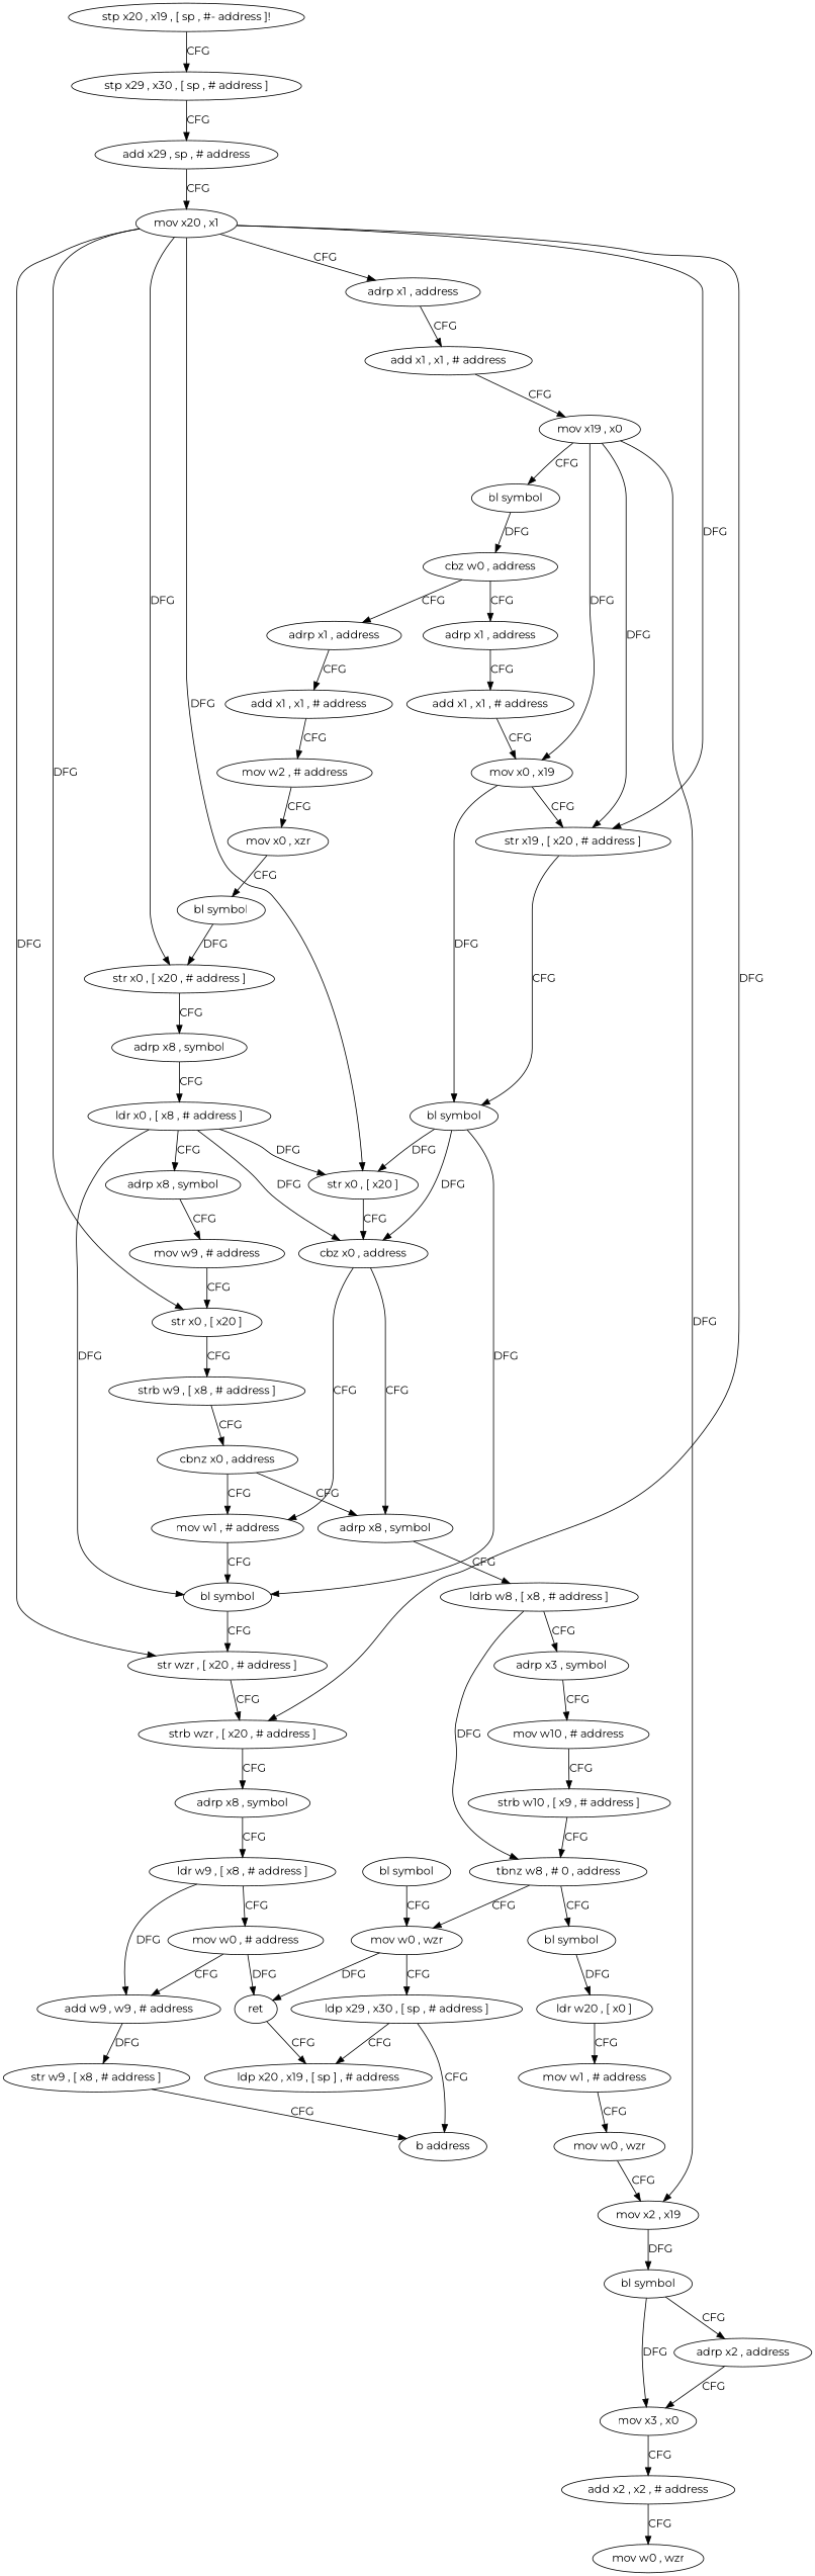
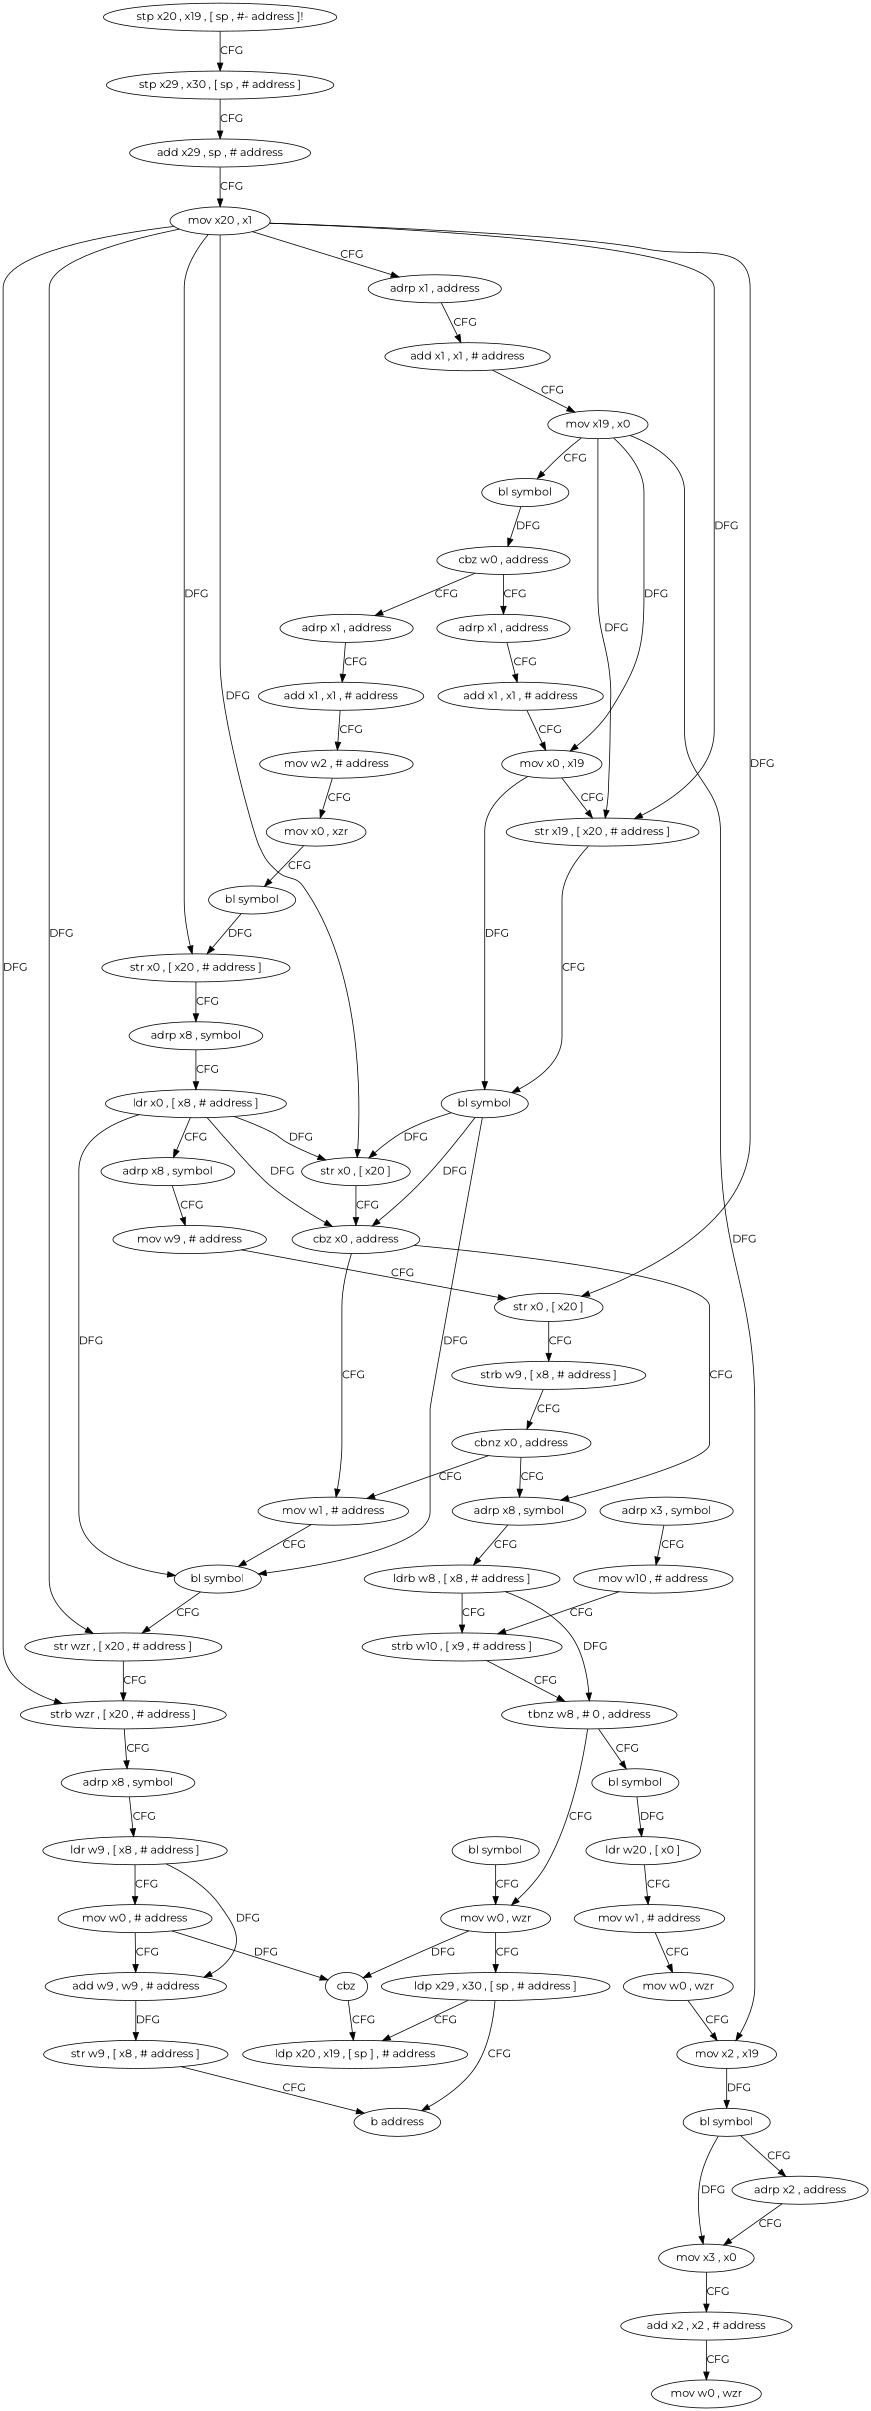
  digraph {
    fontname=Montserrat
    node [fontname=Montserrat]
    edge [fontname=Montserrat]
    n1 [label="stp x20 , x19 , [ sp , #- address ]!"]
    n2 [label="stp x29 , x30 , [ sp , # address ]"]
    n3 [label="add x29 , sp , # address"]
    n4 [label="mov x20 , x1"]
    n5 [label="adrp x1 , address"]
    n6 [label="str x0 , [ x20 , # address ]"]
    n7 [label="str x0 , [ x20 ]"]
    n8 [label="str x19 , [ x20 , # address ]"]
    n9 [label="str x0 , [ x20 ]"]
    n10 [label="str wzr , [ x20 , # address ]"]
    n11 [label="strb wzr , [ x20 , # address ]"]
    n12 [label="add x1 , x1 , # address"]
    n13 [label="adrp x8 , symbol"]
    n14 [label="strb w9 , [ x8 , # address ]"]
    n15 [label="bl symbol"]
    n16 [label="cbz x0 , address"]
    n17 [label="adrp x8 , symbol"]
    n18 [label="mov x19 , x0"]
    n19 [label="bl symbol"]
    n20 [label="mov x0 , x19"]
    n21 [label="mov x2 , x19"]
    n22 [label="cbz w0 , address"]
    n23 [label="bl symbol"]
    n24 [label="adrp x1 , address"]
    n25 [label="adrp x1 , address"]
    n26 [label="add x1 , x1 , # address"]
    n27 [label="add x1 , x1 , # address"]
    n28 [label="mov w2 , # address"]
    n29 [label="mov x0 , xzr"]
    n30 [label="bl symbol"]
    n31 [label="ldr x0 , [ x8 , # address ]"]
    n32 [label="adrp x8 , symbol"]
    n33 [label="bl symbol"]
    n34 [label="mov w9 , # address"]
    n35 [label="mov w1 , # address"]
    n36 [label="adrp x8 , symbol"]
    n37 [label="cbnz x0 , address"]
    n38 [label="ldrb w8 , [ x8 , # address ]"]
    n39 [label="adrp x3 , symbol"]
    n40 [label="tbnz w8 , # 0 , address"]
    n41 [label="ldr w9 , [ x8 , # address ]"]
    n42 [label="mov w0 , # address"]
    n43 [label="add w9 , w9 , # address"]
-   n44 [label=ret]
+   n44 [label=cbz]
    n45 [label="str w9 , [ x8 , # address ]"]
    n46 [label="ldp x20 , x19 , [ sp ] , # address"]
    n47 [label="b address"]
    n48 [label="ldp x29 , x30 , [ sp , # address ]"]
    n49 [label="mov w10 , # address"]
    n50 [label="mov w0 , wzr"]
    n51 [label="bl symbol"]
    n52 [label="strb w10 , [ x9 , # address ]"]
    n53 [label="ldr w20 , [ x0 ]"]
    n54 [label="mov w1 , # address"]
    n55 [label="mov w0 , wzr"]
    n56 [label="adrp x2 , address"]
    n57 [label="mov x3 , x0"]
    n58 [label="add x2 , x2 , # address"]
    n59 [label="mov w0 , wzr"]
    n60 [label="bl symbol"]
    n1 -> n2 [label=CFG]
    n2 -> n3 [label=CFG]
    n3 -> n4 [label=CFG]
    n4 -> n5 [label=CFG]
    n4 -> n6 [label=DFG]
    n4 -> n7 [label=DFG]
    n4 -> n8 [label=DFG]
    n4 -> n9 [label=DFG]
    n4 -> n10 [label=DFG]
    n4 -> n11 [label=DFG]
    n5 -> n12 [label=CFG]
    n6 -> n13 [label=CFG]
    n7 -> n14 [label=CFG]
    n8 -> n15 [label=CFG]
    n9 -> n16 [label=CFG]
    n10 -> n11 [label=CFG]
    n11 -> n17 [label=CFG]
    n12 -> n18 [label=CFG]
    n13 -> n31 [label=CFG]
    n14 -> n37 [label=CFG]
    n15 -> n9 [label=DFG]
    n15 -> n16 [label=DFG]
    n15 -> n33 [label=DFG]
    n16 -> n35 [label=CFG]
    n16 -> n36 [label=CFG]
    n17 -> n41 [label=CFG]
    n18 -> n8 [label=DFG]
    n18 -> n19 [label=CFG]
    n18 -> n20 [label=DFG]
    n18 -> n21 [label=DFG]
    n19 -> n22 [label=DFG]
    n20 -> n8 [label=CFG]
    n20 -> n15 [label=DFG]
    n21 -> n23 [label=DFG]
    n22 -> n24 [label=CFG]
    n22 -> n25 [label=CFG]
    n23 -> n56 [label=CFG]
    n23 -> n57 [label=DFG]
    n24 -> n26 [label=CFG]
    n25 -> n27 [label=CFG]
    n26 -> n28 [label=CFG]
    n27 -> n20 [label=CFG]
    n28 -> n29 [label=CFG]
    n29 -> n30 [label=CFG]
    n30 -> n6 [label=DFG]
    n31 -> n9 [label=DFG]
    n31 -> n16 [label=DFG]
    n31 -> n32 [label=CFG]
    n31 -> n33 [label=DFG]
    n32 -> n34 [label=CFG]
    n33 -> n10 [label=CFG]
    n34 -> n7 [label=CFG]
    n35 -> n33 [label=CFG]
    n36 -> n38 [label=CFG]
    n37 -> n35 [label=CFG]
    n37 -> n36 [label=CFG]
-   n38 -> n39 [label=CFG]
+   n38 -> n52 [label=CFG]
    n38 -> n40 [label=DFG]
    n39 -> n49 [label=CFG]
    n40 -> n50 [label=CFG]
    n40 -> n51 [label=CFG]
    n41 -> n42 [label=CFG]
    n41 -> n43 [label=DFG]
    n42 -> n43 [label=CFG]
    n42 -> n44 [label=DFG]
    n43 -> n45 [label=DFG]
    n44 -> n46 [label=CFG]
    n45 -> n47 [label=CFG]
    n48 -> n46 [label=CFG]
    n48 -> n47 [label=CFG]
    n49 -> n52 [label=CFG]
    n50 -> n44 [label=DFG]
    n50 -> n48 [label=CFG]
    n51 -> n53 [label=DFG]
    n52 -> n40 [label=CFG]
    n53 -> n54 [label=CFG]
    n54 -> n55 [label=CFG]
    n55 -> n21 [label=CFG]
    n56 -> n57 [label=CFG]
    n57 -> n58 [label=CFG]
    n58 -> n59 [label=CFG]
    n60 -> n50 [label=CFG]
  }
